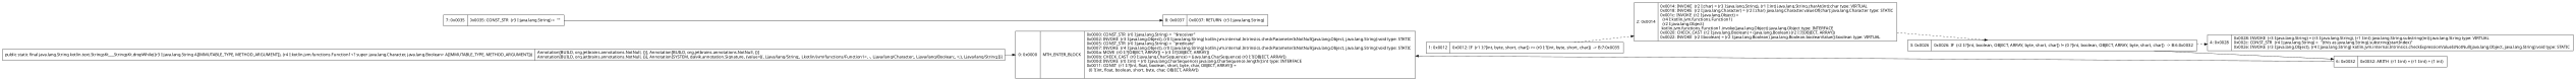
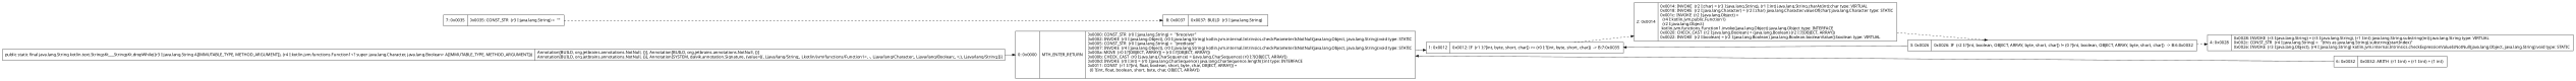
  digraph {
    fontname="Noto Sans"
    rankdir=LR
    node [fontname="Noto Sans" shape=record]
    edge [fontname="Noto Sans"]
-   n1 [label="{0\:\ 0x0000|MTH_ENTER_BLOCK\l|0x0000: CONST_STR  (r0 I:java.lang.String) =  \"$receiver\" \l0x0002: INVOKE  (r3 I:java.lang.Object), (r0 I:java.lang.String) kotlin.jvm.internal.Intrinsics.checkParameterIsNotNull(java.lang.Object, java.lang.String):void type: STATIC \l0x0005: CONST_STR  (r0 I:java.lang.String) =  \"predicate\" \l0x0007: INVOKE  (r4 I:java.lang.Object), (r0 I:java.lang.String) kotlin.jvm.internal.Intrinsics.checkParameterIsNotNull(java.lang.Object, java.lang.String):void type: STATIC \l0x000a: MOVE  (r0 I:?[OBJECT, ARRAY]) = (r3 I:?[OBJECT, ARRAY]) \l0x000b: CHECK_CAST  (r0 I:java.lang.CharSequence) = (java.lang.CharSequence) (r0 I:?[OBJECT, ARRAY]) \l0x000d: INVOKE  (r0 I:int) = (r0 I:java.lang.CharSequence) java.lang.CharSequence.length():int type: INTERFACE \l0x0011: CONST  (r1 I:?[int, float, boolean, short, byte, char, OBJECT, ARRAY]) = \l  (0 ?[int, float, boolean, short, byte, char, OBJECT, ARRAY])\l \l}"]
+   n1 [label="{0\:\ 0x0000|MTH_ENTER_RETURN\l|0x0000: CONST_STR  (r0 I:java.lang.String) =  \"$receiver\" \l0x0002: INVOKE  (r3 I:java.lang.Object), (r0 I:java.lang.String) kotlin.jvm.internal.Intrinsics.checkParameterIsNotNull(java.lang.Object, java.lang.String):void type: STATIC \l0x0005: CONST_STR  (r0 I:java.lang.String) =  \"predicate\" \l0x0007: INVOKE  (r4 I:java.lang.Object), (r0 I:java.lang.String) kotlin.jvm.internal.Intrinsics.checkParameterIsNotNull(java.lang.Object, java.lang.String):void type: STATIC \l0x000a: MOVE  (r0 I:?[OBJECT, ARRAY]) = (r3 I:?[OBJECT, ARRAY]) \l0x000b: CHECK_CAST  (r0 I:java.lang.CharSequence) = (java.lang.CharSequence) (r0 I:?[OBJECT, ARRAY]) \l0x000d: INVOKE  (r0 I:int) = (r0 I:java.lang.CharSequence) java.lang.CharSequence.length():int type: INTERFACE \l0x0011: CONST  (r1 I:?[int, float, boolean, short, byte, char, OBJECT, ARRAY]) = \l  (0 ?[int, float, boolean, short, byte, char, OBJECT, ARRAY])\l \l}"]
    n2 [label="{1\:\ 0x0012|0x0012: IF  (r1 I:?[int, byte, short, char]) \>= (r0 I:?[int, byte, short, char])  \-\> B:7:0x0035 \l}"]
-   n3 [label="{2\:\ 0x0014|0x0014: INVOKE  (r2 I:char) = (r3 I:java.lang.String), (r1 I:int) java.lang.String.charAt(int):char type: VIRTUAL \l0x0018: INVOKE  (r2 I:java.lang.Character) = (r2 I:char) java.lang.Character.valueOf(char):java.lang.Character type: STATIC \l0x001c: INVOKE  (r2 I:java.lang.Object) = \l  (r4 I:kotlin.jvm.functions.Function1)\l  (r2 I:java.lang.Object)\l kotlin.jvm.functions.Function1.invoke(java.lang.Object):java.lang.Object type: INTERFACE \l0x0020: CHECK_CAST  (r2 I:java.lang.Boolean) = (java.lang.Boolean) (r2 I:?[OBJECT, ARRAY]) \l0x0022: INVOKE  (r2 I:boolean) = (r2 I:java.lang.Boolean) java.lang.Boolean.booleanValue():boolean type: VIRTUAL \l}"]
+   n3 [label="{2\:\ 0x0014|0x0014: INVOKE  (r2 I:char) = (r3 I:java.lang.String), (r1 I:int) java.lang.String.charAt(int):char type: VIRTUAL \l0x0018: INVOKE  (r2 I:java.lang.Character) = (r2 I:char) java.lang.Character.valueOf(char):java.lang.Character type: STATIC \l0x001c: INVOKE  (r2 I:java.lang.Object) = \l  (r4 I:kotlin.jvm.public.Function1)\l  (r2 I:java.lang.Object)\l kotlin.jvm.functions.Function1.invoke(java.lang.Object):java.lang.Object type: INTERFACE \l0x0020: CHECK_CAST  (r2 I:java.lang.Boolean) = (java.lang.Boolean) (r2 I:?[OBJECT, ARRAY]) \l0x0022: INVOKE  (r2 I:boolean) = (r2 I:java.lang.Boolean) java.lang.Boolean.booleanValue():boolean type: VIRTUAL \l}"]
    n4 [label="{3\:\ 0x0026|0x0026: IF  (r2 I:?[int, boolean, OBJECT, ARRAY, byte, short, char]) != (0 ?[int, boolean, OBJECT, ARRAY, byte, short, char])  \-\> B:6:0x0032 \l}"]
    n5 [label="{7\:\ 0x0035|0x0035: CONST_STR  (r3 I:java.lang.String) =  \"\" \l}"]
-   n6 [label="{8\:\ 0x0037|0x0037: RETURN  (r3 I:java.lang.String) \l}"]
+   n6 [label="{8\:\ 0x0037|0x0037: BUILD  (r3 I:java.lang.String) \l}"]
    n7 [label="{4\:\ 0x0028|0x0028: INVOKE  (r3 I:java.lang.String) = (r3 I:java.lang.String), (r1 I:int) java.lang.String.substring(int):java.lang.String type: VIRTUAL \l0x002c: CONST_STR  (r4 I:java.lang.String) =  \"(this as java.lang.String).substring(startIndex)\" \l0x002e: INVOKE  (r3 I:java.lang.Object), (r4 I:java.lang.String) kotlin.jvm.internal.Intrinsics.checkExpressionValueIsNotNull(java.lang.Object, java.lang.String):void type: STATIC \l}"]
    n8 [label="{6\:\ 0x0032|0x0032: ARITH  (r1 I:int) = (r1 I:int) + (1 int) \l}"]
    n9 [label="{public static final java.lang.String kotlin.text.StringsKt___StringsKt.dropWhile((r3 I:java.lang.String A[IMMUTABLE_TYPE, METHOD_ARGUMENT]), (r4 I:kotlin.jvm.functions.Function1\<? super java.lang.Character, java.lang.Boolean\> A[IMMUTABLE_TYPE, METHOD_ARGUMENT]))  | Annotation[BUILD, org.jetbrains.annotations.NotNull, \{\}], Annotation[BUILD, org.jetbrains.annotations.NotNull, \{\}]\lAnnotation[BUILD, org.jetbrains.annotations.NotNull, \{\}], Annotation[SYSTEM, dalvik.annotation.Signature, \{value=[(, Ljava\/lang\/String;, Lkotlin\/jvm\/functions\/Function1\<, \-, Ljava\/lang\/Character;, Ljava\/lang\/Boolean;, \>;), Ljava\/lang\/String;]\}]\l}"]
+   n1 -> n2
    n2 -> n3 [style=dashed]
    n3 -> n4 [style=dashed]
    n4 -> n7 [style=dashed]
-   n4 -> n8
-   n5 -> n6
+   n4 -> n2
+   n5 -> n6 [style=dashed]
    n8 -> n1
    n9 -> n1
  }
